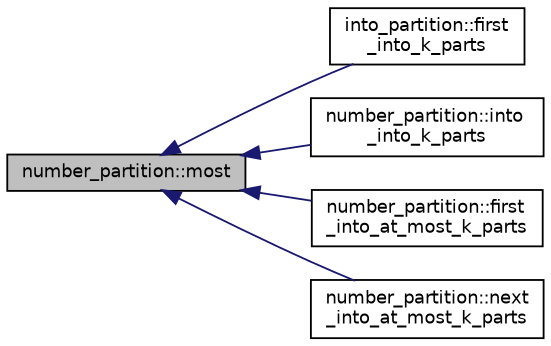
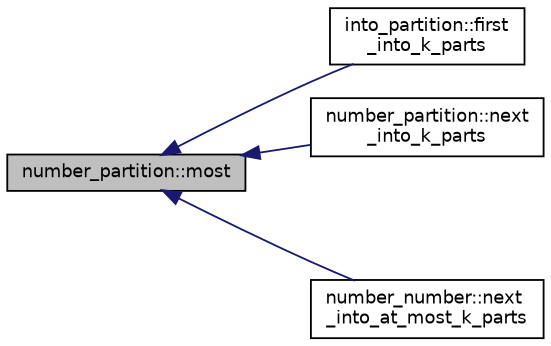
  digraph {
    rankdir=LR
    node [color=black fillcolor=white fontname=Helvetica fontsize=10 shape=record style=filled]
    edge [color=midnightblue dir=back fontname=Helvetica fontsize=10 labelfontname=Helvetica labelfontsize=10 style=solid]
    n1 [fillcolor=grey75 fontcolor=black height=0.2 label="number_partition::most" width=0.4]
    n2 [height=0.2 label="into_partition::first\l_into_k_parts" width=0.4]
-   n3 [height=0.2 label="number_partition::into\l_into_k_parts" width=0.4]
-   n4 [height=0.2 label="number_partition::first\l_into_at_most_k_parts" width=0.4]
-   n5 [height=0.2 label="number_partition::next\l_into_at_most_k_parts" width=0.4]
+   n3 [height=0.2 label="number_partition::next\l_into_k_parts" width=0.4]
+   n5 [height=0.2 label="number_number::next\l_into_at_most_k_parts" width=0.4]
    n1 -> n2
    n1 -> n3
-   n1 -> n4
    n1 -> n5
  }
